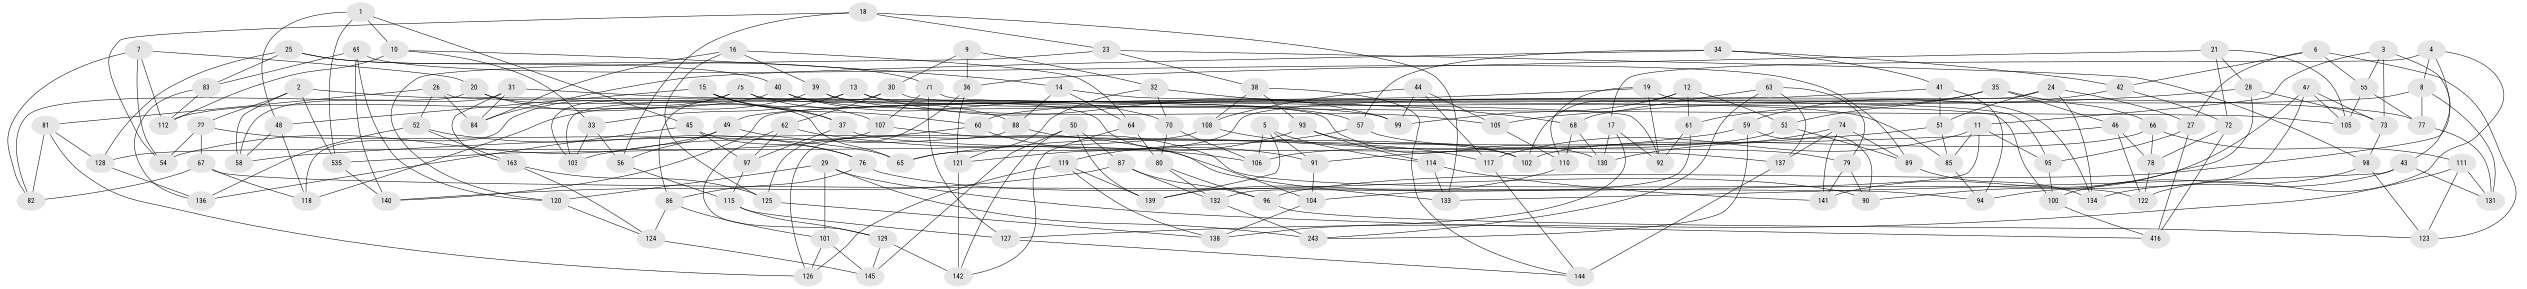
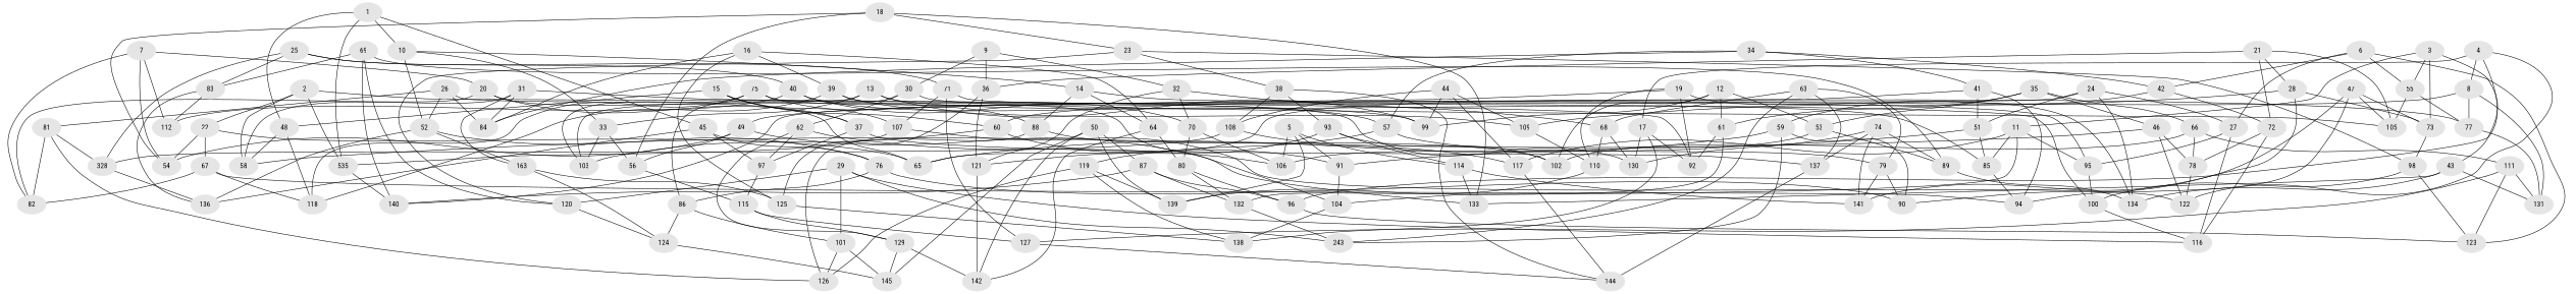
  graph {
    fontname="Roboto Condensed"
    node [color=gray90 fontname="Roboto Condensed" style=filled]
    edge [fontname="Roboto Condensed"]
    1
    10
    45
    48
    n5 [label=535]
    112
    14
    33
    97
    76
    136
    58
    118
    140
    2
    22
    92
    54
    65
    67
    3
    43
    55
    73
    11
    9
    30
    32
    36
    131
    133
    134
    77
    105
    98
    4
    8
    17
    96
    122
    60
    130
    138
    123
    5
    91
    106
    114
    139
    104
    141
    6
    27
    42
    95
-   116 [label=416]
+   116
    72
    59
    7
    20
    82
    37
    103
    62
    86
    68
    70
    121
    125
    64
    88
    56
    85
    117
    94
    100
    144
    12
    53
    61
    99
    102
    89
    132
    13
    142
    80
    126
    15
    107
    137
    16
    39
    84
    109
    18
    23
    38
    120
    115
    19
    49
    110
    21
    28
    90
    78
    93
    108
    124
    24
    51
    25
    40
    71
    83
-   128
+   128 [label=328]
    57
    127
    26
    52
    81
    n123 [label=163]
    29
    101
    n126 [label=243]
    145
    129
    31
    34
    41
    79
    119
    35
    46
    66
    111
    44
    47
    50
    87
    63
    69
    74
    75
    1 -- 10
    1 -- 45
    1 -- 48
    1 -- n5
-   10 -- 112
+   10 -- 52
    10 -- 14
    10 -- 33
    45 -- 97
    45 -- 76
    45 -- 136
    48 -- 58
    48 -- 118
    n5 -- 140
    14 -- 77
    14 -- 64
    14 -- 88
    33 -- 103
    33 -- 56
    97 -- 115
    76 -- 86
    76 -- 90
    2 -- n5
    2 -- 58
    2 -- 22
    2 -- 92
    22 -- 54
    22 -- 65
    22 -- 67
    67 -- 118
    67 -- 82
    67 -- 94
    3 -- 43
    3 -- 55
    3 -- 73
    3 -- 11
    43 -- 131
    43 -- 133
    43 -- 134
    55 -- 77
    55 -- 105
    73 -- 98
    11 -- 104
    11 -- 95
    11 -- 85
    11 -- 117
    9 -- 30
    9 -- 32
    9 -- 36
    30 -- 105
    30 -- 62
    30 -- 86
    32 -- 68
    32 -- 70
    32 -- 121
    36 -- 121
    36 -- 125
    77 -- 131
    98 -- 123
    98 -- 100
    4 -- 8
    4 -- 17
    4 -- 96
    4 -- 122
    8 -- 131
    8 -- 77
    8 -- 60
    17 -- 92
    17 -- 130
    17 -- 138
    96 -- 123
    60 -- 91
    60 -- 103
    5 -- 91
    5 -- 106
    5 -- 114
    5 -- 139
    91 -- 104
    114 -- 133
    114 -- 141
    104 -- 138
    6 -- 55
    6 -- 123
    6 -- 27
    6 -- 42
    27 -- 95
    27 -- 116
    42 -- 72
    42 -- 59
    95 -- 100
    72 -- 116
    72 -- 78
    59 -- 65
    59 -- 90
    59 -- n126
    7 -- 112
    7 -- 54
    7 -- 20
    7 -- 82
    20 -- 65
    20 -- 82
    20 -- 37
    37 -- 97
    37 -- 137
    62 -- 97
    62 -- 106
    62 -- 129
    86 -- 124
    86 -- 101
    68 -- 130
    68 -- 110
    70 -- 106
    70 -- 80
    121 -- 142
    125 -- 138
    64 -- 142
    64 -- 80
    88 -- 102
    88 -- 126
    56 -- 115
    85 -- 94
    117 -- 144
    100 -- 116
    12 -- 53
    12 -- 61
    12 -- 99
    12 -- 102
    53 -- 106
    53 -- 89
    61 -- 92
    61 -- 132
    89 -- 134
    132 -- n126
    13 -- 33
    13 -- 103
    13 -- 85
    13 -- 99
    80 -- 96
    80 -- 132
    15 -- 48
    15 -- 60
    15 -- 37
    15 -- 107
    107 -- n5
    107 -- 122
    137 -- 144
    16 -- 125
    16 -- 64
    16 -- 39
    16 -- 84
    39 -- 118
    39 -- 104
    39 -- 109
    109 -- 110
    18 -- 54
    18 -- 133
    18 -- 56
    18 -- 23
    23 -- 98
    23 -- 38
    23 -- 120
    38 -- 144
    38 -- 93
    38 -- 108
    120 -- 124
    115 -- 127
    115 -- 129
    19 -- 92
    19 -- 134
    19 -- 49
    19 -- 110
    49 -- 54
    49 -- 133
    49 -- 56
    110 -- 139
    21 -- 36
    21 -- 105
    21 -- 72
    21 -- 28
    28 -- 73
    28 -- 109
    28 -- 90
    78 -- 122
    93 -- 114
    93 -- 121
    93 -- 102
    108 -- 117
    108 -- 128
    124 -- 145
    24 -- 140
    24 -- 134
    24 -- 27
    24 -- 51
    51 -- 91
    51 -- 85
    25 -- 40
    25 -- 71
    25 -- 83
    25 -- 128
    40 -- 112
    40 -- 70
    40 -- 57
    71 -- 95
    71 -- 107
    71 -- 127
    83 -- 112
    83 -- 136
    128 -- 136
    57 -- 79
    57 -- 119
    127 -- 144
    26 -- 100
    26 -- 84
    26 -- 52
    26 -- 81
    52 -- 76
    52 -- 136
    52 -- n123
    81 -- 82
    81 -- 126
    81 -- 128
    n123 -- 125
    n123 -- 124
    29 -- 116
    29 -- 120
    29 -- 101
    29 -- n126
    101 -- 126
    101 -- 145
    129 -- 142
    129 -- 145
    31 -- 58
    31 -- 99
    31 -- 84
    31 -- n123
    34 -- 42
    34 -- 84
    34 -- 57
    34 -- 41
    41 -- 65
    41 -- 94
    41 -- 51
    79 -- 141
    79 -- 90
    119 -- 138
    119 -- 139
    119 -- 126
    35 -- 53
    35 -- 61
    35 -- 46
    35 -- 66
    46 -- 58
    46 -- 122
    46 -- 78
    66 -- 102
    66 -- 78
    66 -- 111
    111 -- 131
    111 -- 123
    111 -- 127
    44 -- 117
    44 -- 99
    44 -- 109
    44 -- 108
    47 -- 73
    47 -- 105
    47 -- 141
    47 -- 94
    50 -- 139
    50 -- 142
    50 -- 145
    50 -- 87
    87 -- 140
    87 -- 96
    87 -- 132
    63 -- 68
    63 -- 137
    63 -- n126
    63 -- 79
    69 -- 140
    69 -- 89
    69 -- 120
    69 -- 83
    74 -- 130
    74 -- 141
    74 -- 89
    74 -- 137
    75 -- 118
    75 -- 130
    75 -- 103
    75 -- 88
  }
